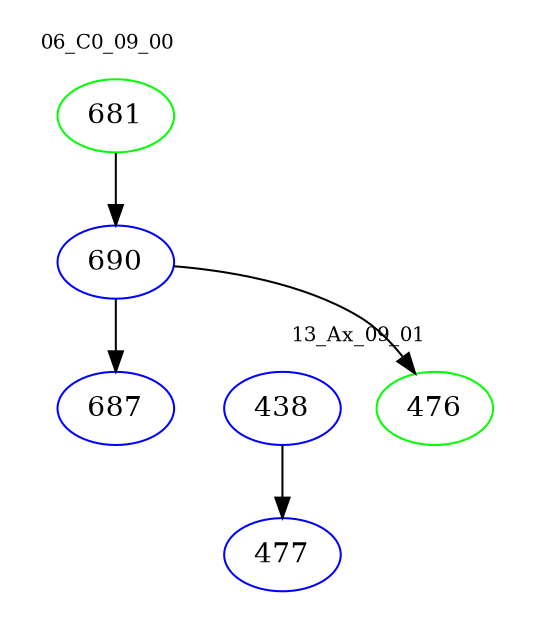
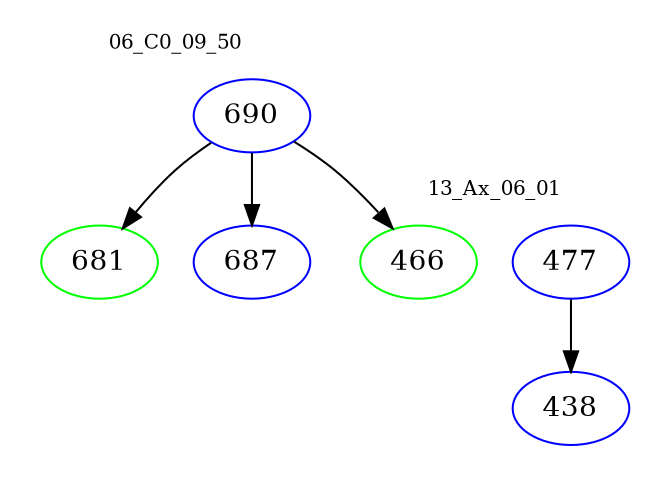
  digraph {
    node [color=blue]
    edge [color=black]
    n1 [label=477]
-   n2 [color=green label=476]
+   n2 [color=green label=466]
    n3 [label=438]
    n4 [label=690]
    n5 [color=green label=681]
    n6 [label=687]
    subgraph cluster_1 {
      color=white
      fontsize=10
-     label="13_Ax_09_01"
+     label="13_Ax_06_01"
      n1
      n2
      n3
    }
    subgraph cluster_2 {
      color=white
      fontsize=10
-     label="06_C0_09_00"
+     label="06_C0_09_50"
      n4
      n5
      n6
    }
-   n3 -> n1
+   n1 -> n3
    n4 -> n2
-   n5 -> n4
+   n4 -> n5
    n4 -> n6
  }
